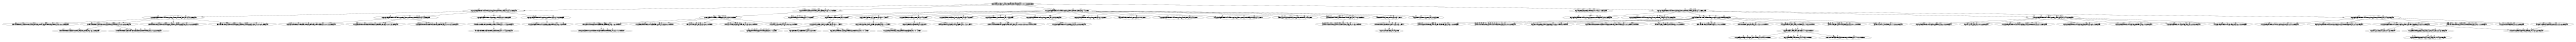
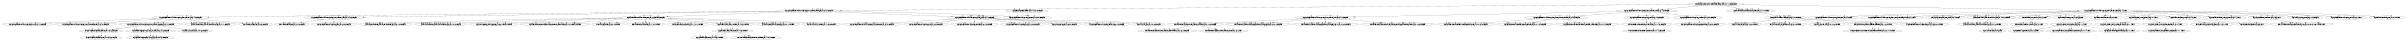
  digraph {
    "com.finalproject:SplitWiseTrackersample:jar:0.0.1-SNAPSHOT"
    "org.springframework.boot:spring-boot-starter-data-jpa:jar:3.4.2:compile"
    "org.springframework.boot:spring-boot-starter-web:jar:3.4.2:compile"
    "org.mariadb.jdbc:mariadb-java-client:jar:3.4.1:runtime"
    "org.springframework.boot:spring-boot-starter-test:jar:3.4.2:test"
    "org.springframework.boot:spring-boot-starter:jar:3.4.2:compile"
    "org.springframework.boot:spring-boot-starter-jdbc:jar:3.4.2:compile"
    "org.hibernate.orm:hibernate-core:jar:6.6.5.Final:compile"
-   "org.springframework.data:spring-data-jpa:jar:3.4.2:compile" [label="jar.springframework.data:spring-data-jpa:jar:3.4.2:compile"]
-   "org.springframework:spring-aspects:jar:6.2.2:compile" [label="org.springframework:spring-aspects:snakeyaml:6.2.2:compile"]
+   "org.springframework.data:spring-data-jpa:jar:3.4.2:compile"
+   "org.springframework:spring-aspects:jar:6.2.2:compile"
    "org.springframework.boot:spring-boot-starter-json:jar:3.4.2:compile"
    "org.springframework.boot:spring-boot-starter-tomcat:jar:3.4.2:compile"
    "org.springframework:spring-web:jar:6.2.2:compile"
    "org.springframework:spring-webmvc:jar:6.2.2:compile"
    "com.github.waffle:waffle-jna:jar:3.3.0:runtime"
    "org.springframework.boot:spring-boot-test:jar:3.4.2:test"
    "org.springframework.boot:spring-boot-test-autoconfigure:jar:3.4.2:test"
-   "com.jayway.jsonpath:json-path:jar:2.9.0:test" [label="com.jayway.jsonpath:json-path:external:2.9.0:test"]
+   "com.jayway.jsonpath:json-path:jar:2.9.0:test"
    "jakarta.xml.bind:jakarta.xml.bind-api:jar:4.0.2:runtime"
    "net.minidev:json-smart:jar:2.5.1:test"
    "org.assertj:assertj-core:jar:3.26.3:test"
-   "org.awaitility:awaitility:jar:4.2.2:test"
    "org.hamcrest:hamcrest:jar:2.2:test"
-   "org.junit.jupiter:junit-jupiter:jar:5.11.4:test" [label="org.junit.jupiter:jul-jupiter:jar:5.11.4:test"]
+   "org.junit.jupiter:junit-jupiter:jar:5.11.4:test"
    "org.mockito:mockito-core:jar:5.14.2:test"
    "org.mockito:mockito-junit-jupiter:jar:5.14.2:test"
    "org.skyscreamer:jsonassert:jar:1.5.3:test"
-   "org.springframework:spring-core:jar:6.2.2:compile"
+   "org.springframework:spring-core:jar:6.2.2:compile" [label="org.buddy:spring-core:jar:6.2.2:compile"]
    "org.springframework:spring-test:jar:6.2.2:test"
    "org.xmlunit:xmlunit-core:jar:2.10.0:test"
-   "org.springframework.boot:spring-boot:jar:3.4.2:compile" [label="org.springframework.sun:spring-boot:jar:3.4.2:compile"]
+   "org.springframework.boot:spring-boot:jar:3.4.2:compile"
    "org.springframework.boot:spring-boot-autoconfigure:jar:3.4.2:compile"
    "org.springframework.boot:spring-boot-starter-logging:jar:3.4.2:compile"
    "jakarta.annotation:jakarta.annotation-api:jar:2.1.1:compile"
-   "org.yaml:snakeyaml:jar:2.3:compile"
+   "org.yaml:snakeyaml:jar:2.3:compile" [label="org.zaxxer:snakeyaml:jar:2.3:compile"]
+   "com.zaxxer:HikariCP:jar:5.1.0:compile"
+   "org.springframework:spring-jdbc:jar:6.2.2:compile"
    "jakarta.persistence:jakarta.persistence-api:jar:3.1.0:compile"
    "jakarta.transaction:jakarta.transaction-api:jar:2.0.1:compile"
    "org.jboss.logging:jboss-logging:jar:3.6.1.Final:runtime"
    "org.hibernate.common:hibernate-commons-annotations:jar:7.0.3.Final:runtime"
-   "io.smallrye:jandex:jar:3.2.0:runtime" [label="io.smallrye:jandex:activation:3.2.0:runtime"]
+   "io.smallrye:jandex:jar:3.2.0:runtime"
    "com.fasterxml:classmate:jar:1.7.0:runtime"
-   "net.bytebuddy:byte-buddy:jar:1.15.11:runtime" [label="net.runtime:byte-buddy:jar:1.15.11:runtime"]
+   "net.bytebuddy:byte-buddy:jar:1.15.11:runtime"
    "org.glassfish.jaxb:jaxb-runtime:jar:4.0.5:runtime"
    "jakarta.inject:jakarta.inject-api:jar:2.0.1:runtime"
-   "org.antlr:antlr4-runtime:jar:4.13.0:compile" [label="jcl.antlr:antlr4-runtime:jar:4.13.0:compile"]
+   "org.antlr:antlr4-runtime:jar:4.13.0:compile"
    "org.springframework.data:spring-data-commons:jar:3.4.2:compile"
-   "org.springframework:spring-orm:jar:6.2.2:compile" [label="org.springframework:spring-jsonpath:jar:6.2.2:compile"]
+   "org.springframework:spring-orm:jar:6.2.2:compile"
    "org.springframework:spring-context:jar:6.2.2:compile"
    "org.springframework:spring-aop:jar:6.2.2:compile"
-   "org.springframework:spring-tx:jar:6.2.2:compile"
-   "org.springframework:spring-beans:jar:6.2.2:compile"
+   "org.springframework:spring-tx:jar:6.2.2:compile" [label="org.spring:spring-tx:jar:6.2.2:compile"]
+   "org.springframework:spring-beans:jar:6.2.2:compile" [label="org.springframework:spring-beans:log:6.2.2:compile"]
    "org.slf4j:slf4j-api:jar:2.0.16:compile"
    "com.fasterxml.jackson.core:jackson-databind:jar:2.18.2:compile"
    "com.fasterxml.jackson.datatype:jackson-datatype-jdk8:jar:2.18.2:compile"
    "com.fasterxml.jackson.datatype:jackson-datatype-jsr310:jar:2.18.2:compile"
    "com.fasterxml.jackson.module:jackson-module-parameter-names:jar:2.18.2:compile"
    "org.apache.tomcat.embed:tomcat-embed-core:jar:10.1.34:compile"
    "org.apache.tomcat.embed:tomcat-embed-el:jar:10.1.34:compile"
    "org.apache.tomcat.embed:tomcat-embed-websocket:jar:10.1.34:compile"
    "io.micrometer:micrometer-observation:jar:1.14.3:compile"
-   "org.springframework:spring-expression:jar:6.2.2:compile" [label="org.springframework:spring-expression:jar:6.2.2:names"]
+   "org.springframework:spring-expression:jar:6.2.2:compile"
    "net.java.dev.jna:jna:jar:5.13.0:runtime"
    "net.java.dev.jna:jna-platform:jar:5.13.0:runtime"
    "org.slf4j:jcl-over-slf4j:jar:2.0.16:runtime"
    "com.github.ben-manes.caffeine:caffeine:jar:3.1.8:runtime"
    "org.checkerframework:checker-qual:jar:3.32.0:runtime"
    "jakarta.activation:jakarta.activation-api:jar:2.1.3:runtime"
    "net.minidev:accessors-smart:jar:2.5.1:test"
    "org.junit.jupiter:junit-jupiter-api:jar:5.11.4:test"
+   "org.junit.jupiter:junit-jupiter-params:jar:5.11.4:test"
    "org.junit.jupiter:junit-jupiter-engine:jar:5.11.4:test"
    "net.bytebuddy:byte-buddy-agent:jar:1.15.11:test"
    "org.objenesis:objenesis:jar:3.3:test"
    "com.vaadin.external.google:android-json:jar:0.0.20131108.vaadin1:test"
-   "org.springframework:spring-jcl:jar:6.2.2:compile"
    "ch.qos.logback:logback-classic:jar:1.5.16:compile"
    "org.apache.logging.log4j:log4j-to-slf4j:jar:2.24.3:compile"
-   "org.slf4j:jul-to-slf4j:jar:2.0.16:compile" [label="org.slf4j:jul-to-slf4j:jar:2.0.16:tomcat"]
+   "org.slf4j:jul-to-slf4j:jar:2.0.16:compile"
    "org.glassfish.jaxb:jaxb-core:jar:4.0.5:runtime"
    "org.aspectj:aspectjweaver:jar:1.9.22.1:compile"
    "ch.qos.logback:logback-core:jar:1.5.16:compile"
    "org.apache.logging.log4j:log4j-api:jar:2.24.3:compile"
-   "org.eclipse.angus:angus-activation:jar:2.0.2:runtime"
    "org.glassfish.jaxb:txw2:jar:4.0.5:runtime"
    "com.sun.istack:istack-commons-runtime:jar:4.1.2:runtime"
    "com.fasterxml.jackson.core:jackson-annotations:jar:2.18.2:compile"
-   "com.fasterxml.jackson.core:jackson-core:jar:2.18.2:compile"
+   "com.fasterxml.jackson.core:jackson-core:jar:2.18.2:compile" [label="com.fasterxml.jackson.core:jackson-core:jar:2.18.2:test"]
    "io.micrometer:micrometer-commons:jar:1.14.3:compile"
    "com.google.errorprone:error_prone_annotations:jar:2.21.1:runtime"
    "org.ow2.asm:asm:jar:9.6:test"
    "org.opentest4j:opentest4j:jar:1.3.0:test"
    "org.junit.platform:junit-platform-commons:jar:1.11.4:test"
    "org.apiguardian:apiguardian-api:jar:1.1.2:test"
    "org.junit.platform:junit-platform-engine:jar:1.11.4:test"
    "com.finalproject:SplitWiseTrackersample:jar:0.0.1-SNAPSHOT" -> "org.springframework.boot:spring-boot-starter-data-jpa:jar:3.4.2:compile"
    "com.finalproject:SplitWiseTrackersample:jar:0.0.1-SNAPSHOT" -> "org.springframework.boot:spring-boot-starter-web:jar:3.4.2:compile"
    "com.finalproject:SplitWiseTrackersample:jar:0.0.1-SNAPSHOT" -> "org.mariadb.jdbc:mariadb-java-client:jar:3.4.1:runtime"
    "com.finalproject:SplitWiseTrackersample:jar:0.0.1-SNAPSHOT" -> "org.springframework.boot:spring-boot-starter-test:jar:3.4.2:test"
    "org.springframework.boot:spring-boot-starter-data-jpa:jar:3.4.2:compile" -> "org.springframework.boot:spring-boot-starter:jar:3.4.2:compile"
    "org.springframework.boot:spring-boot-starter-data-jpa:jar:3.4.2:compile" -> "org.springframework.boot:spring-boot-starter-jdbc:jar:3.4.2:compile"
    "org.springframework.boot:spring-boot-starter-data-jpa:jar:3.4.2:compile" -> "org.hibernate.orm:hibernate-core:jar:6.6.5.Final:compile"
    "org.springframework.boot:spring-boot-starter-data-jpa:jar:3.4.2:compile" -> "org.springframework.data:spring-data-jpa:jar:3.4.2:compile"
    "org.springframework.boot:spring-boot-starter-data-jpa:jar:3.4.2:compile" -> "org.springframework:spring-aspects:jar:6.2.2:compile"
    "org.springframework.boot:spring-boot-starter-web:jar:3.4.2:compile" -> "org.springframework.boot:spring-boot-starter-json:jar:3.4.2:compile"
    "org.springframework.boot:spring-boot-starter-web:jar:3.4.2:compile" -> "org.springframework.boot:spring-boot-starter-tomcat:jar:3.4.2:compile"
    "org.springframework.boot:spring-boot-starter-web:jar:3.4.2:compile" -> "org.springframework:spring-web:jar:6.2.2:compile"
    "org.springframework.boot:spring-boot-starter-web:jar:3.4.2:compile" -> "org.springframework:spring-webmvc:jar:6.2.2:compile"
    "org.mariadb.jdbc:mariadb-java-client:jar:3.4.1:runtime" -> "com.github.waffle:waffle-jna:jar:3.3.0:runtime"
    "org.springframework.boot:spring-boot-starter-test:jar:3.4.2:test" -> "org.springframework.boot:spring-boot-test:jar:3.4.2:test"
    "org.springframework.boot:spring-boot-starter-test:jar:3.4.2:test" -> "org.springframework.boot:spring-boot-test-autoconfigure:jar:3.4.2:test"
    "org.springframework.boot:spring-boot-starter-test:jar:3.4.2:test" -> "com.jayway.jsonpath:json-path:jar:2.9.0:test"
    "org.springframework.boot:spring-boot-starter-test:jar:3.4.2:test" -> "jakarta.xml.bind:jakarta.xml.bind-api:jar:4.0.2:runtime"
    "org.springframework.boot:spring-boot-starter-test:jar:3.4.2:test" -> "net.minidev:json-smart:jar:2.5.1:test"
    "org.springframework.boot:spring-boot-starter-test:jar:3.4.2:test" -> "org.assertj:assertj-core:jar:3.26.3:test"
-   "org.springframework.boot:spring-boot-starter-test:jar:3.4.2:test" -> "org.awaitility:awaitility:jar:4.2.2:test"
    "org.springframework.boot:spring-boot-starter-test:jar:3.4.2:test" -> "org.hamcrest:hamcrest:jar:2.2:test"
    "org.springframework.boot:spring-boot-starter-test:jar:3.4.2:test" -> "org.junit.jupiter:junit-jupiter:jar:5.11.4:test"
    "org.springframework.boot:spring-boot-starter-test:jar:3.4.2:test" -> "org.mockito:mockito-core:jar:5.14.2:test"
    "org.springframework.boot:spring-boot-starter-test:jar:3.4.2:test" -> "org.mockito:mockito-junit-jupiter:jar:5.14.2:test"
    "org.springframework.boot:spring-boot-starter-test:jar:3.4.2:test" -> "org.skyscreamer:jsonassert:jar:1.5.3:test"
    "org.springframework.boot:spring-boot-starter-test:jar:3.4.2:test" -> "org.springframework:spring-core:jar:6.2.2:compile"
    "org.springframework.boot:spring-boot-starter-test:jar:3.4.2:test" -> "org.springframework:spring-test:jar:6.2.2:test"
    "org.springframework.boot:spring-boot-starter-test:jar:3.4.2:test" -> "org.xmlunit:xmlunit-core:jar:2.10.0:test"
    "org.springframework.boot:spring-boot-starter:jar:3.4.2:compile" -> "org.springframework.boot:spring-boot:jar:3.4.2:compile"
    "org.springframework.boot:spring-boot-starter:jar:3.4.2:compile" -> "org.springframework.boot:spring-boot-autoconfigure:jar:3.4.2:compile"
    "org.springframework.boot:spring-boot-starter:jar:3.4.2:compile" -> "org.springframework.boot:spring-boot-starter-logging:jar:3.4.2:compile"
    "org.springframework.boot:spring-boot-starter:jar:3.4.2:compile" -> "jakarta.annotation:jakarta.annotation-api:jar:2.1.1:compile"
    "org.springframework.boot:spring-boot-starter:jar:3.4.2:compile" -> "org.yaml:snakeyaml:jar:2.3:compile"
+   "org.springframework.boot:spring-boot-starter-jdbc:jar:3.4.2:compile" -> "com.zaxxer:HikariCP:jar:5.1.0:compile"
+   "org.springframework.boot:spring-boot-starter-jdbc:jar:3.4.2:compile" -> "org.springframework:spring-jdbc:jar:6.2.2:compile"
    "org.hibernate.orm:hibernate-core:jar:6.6.5.Final:compile" -> "jakarta.persistence:jakarta.persistence-api:jar:3.1.0:compile"
    "org.hibernate.orm:hibernate-core:jar:6.6.5.Final:compile" -> "jakarta.transaction:jakarta.transaction-api:jar:2.0.1:compile"
    "org.hibernate.orm:hibernate-core:jar:6.6.5.Final:compile" -> "org.jboss.logging:jboss-logging:jar:3.6.1.Final:runtime"
    "org.hibernate.orm:hibernate-core:jar:6.6.5.Final:compile" -> "org.hibernate.common:hibernate-commons-annotations:jar:7.0.3.Final:runtime"
    "org.hibernate.orm:hibernate-core:jar:6.6.5.Final:compile" -> "io.smallrye:jandex:jar:3.2.0:runtime"
    "org.hibernate.orm:hibernate-core:jar:6.6.5.Final:compile" -> "com.fasterxml:classmate:jar:1.7.0:runtime"
    "org.hibernate.orm:hibernate-core:jar:6.6.5.Final:compile" -> "net.bytebuddy:byte-buddy:jar:1.15.11:runtime"
    "org.hibernate.orm:hibernate-core:jar:6.6.5.Final:compile" -> "org.glassfish.jaxb:jaxb-runtime:jar:4.0.5:runtime"
    "org.hibernate.orm:hibernate-core:jar:6.6.5.Final:compile" -> "jakarta.inject:jakarta.inject-api:jar:2.0.1:runtime"
    "org.hibernate.orm:hibernate-core:jar:6.6.5.Final:compile" -> "org.antlr:antlr4-runtime:jar:4.13.0:compile"
    "org.springframework.data:spring-data-jpa:jar:3.4.2:compile" -> "org.springframework.data:spring-data-commons:jar:3.4.2:compile"
    "org.springframework.data:spring-data-jpa:jar:3.4.2:compile" -> "org.springframework:spring-orm:jar:6.2.2:compile"
    "org.springframework.data:spring-data-jpa:jar:3.4.2:compile" -> "org.springframework:spring-context:jar:6.2.2:compile"
    "org.springframework.data:spring-data-jpa:jar:3.4.2:compile" -> "org.springframework:spring-aop:jar:6.2.2:compile"
    "org.springframework.data:spring-data-jpa:jar:3.4.2:compile" -> "org.springframework:spring-tx:jar:6.2.2:compile"
    "org.springframework.data:spring-data-jpa:jar:3.4.2:compile" -> "org.springframework:spring-beans:jar:6.2.2:compile"
    "org.springframework.data:spring-data-jpa:jar:3.4.2:compile" -> "org.slf4j:slf4j-api:jar:2.0.16:compile"
    "org.springframework.boot:spring-boot-starter-json:jar:3.4.2:compile" -> "com.fasterxml.jackson.core:jackson-databind:jar:2.18.2:compile"
    "org.springframework.boot:spring-boot-starter-json:jar:3.4.2:compile" -> "com.fasterxml.jackson.datatype:jackson-datatype-jdk8:jar:2.18.2:compile"
    "org.springframework.boot:spring-boot-starter-json:jar:3.4.2:compile" -> "com.fasterxml.jackson.datatype:jackson-datatype-jsr310:jar:2.18.2:compile"
    "org.springframework.boot:spring-boot-starter-json:jar:3.4.2:compile" -> "com.fasterxml.jackson.module:jackson-module-parameter-names:jar:2.18.2:compile"
    "org.springframework.boot:spring-boot-starter-tomcat:jar:3.4.2:compile" -> "org.apache.tomcat.embed:tomcat-embed-core:jar:10.1.34:compile"
    "org.springframework.boot:spring-boot-starter-tomcat:jar:3.4.2:compile" -> "org.apache.tomcat.embed:tomcat-embed-el:jar:10.1.34:compile"
    "org.springframework.boot:spring-boot-starter-tomcat:jar:3.4.2:compile" -> "org.apache.tomcat.embed:tomcat-embed-websocket:jar:10.1.34:compile"
    "org.springframework:spring-web:jar:6.2.2:compile" -> "io.micrometer:micrometer-observation:jar:1.14.3:compile"
    "org.springframework:spring-webmvc:jar:6.2.2:compile" -> "org.springframework:spring-expression:jar:6.2.2:compile"
    "com.github.waffle:waffle-jna:jar:3.3.0:runtime" -> "net.java.dev.jna:jna:jar:5.13.0:runtime"
    "com.github.waffle:waffle-jna:jar:3.3.0:runtime" -> "net.java.dev.jna:jna-platform:jar:5.13.0:runtime"
    "com.github.waffle:waffle-jna:jar:3.3.0:runtime" -> "org.slf4j:jcl-over-slf4j:jar:2.0.16:runtime"
    "com.github.waffle:waffle-jna:jar:3.3.0:runtime" -> "com.github.ben-manes.caffeine:caffeine:jar:3.1.8:runtime"
    "com.github.waffle:waffle-jna:jar:3.3.0:runtime" -> "org.checkerframework:checker-qual:jar:3.32.0:runtime"
    "jakarta.xml.bind:jakarta.xml.bind-api:jar:4.0.2:runtime" -> "jakarta.activation:jakarta.activation-api:jar:2.1.3:runtime"
    "net.minidev:json-smart:jar:2.5.1:test" -> "net.minidev:accessors-smart:jar:2.5.1:test"
    "org.hamcrest:hamcrest:jar:2.2:test" -> "org.junit.jupiter:junit-jupiter-api:jar:5.11.4:test"
+   "org.junit.jupiter:junit-jupiter:jar:5.11.4:test" -> "org.junit.jupiter:junit-jupiter-params:jar:5.11.4:test"
    "org.junit.jupiter:junit-jupiter:jar:5.11.4:test" -> "org.junit.jupiter:junit-jupiter-engine:jar:5.11.4:test"
    "org.mockito:mockito-core:jar:5.14.2:test" -> "net.bytebuddy:byte-buddy-agent:jar:1.15.11:test"
    "org.mockito:mockito-core:jar:5.14.2:test" -> "org.objenesis:objenesis:jar:3.3:test"
    "org.skyscreamer:jsonassert:jar:1.5.3:test" -> "com.vaadin.external.google:android-json:jar:0.0.20131108.vaadin1:test"
-   "org.springframework:spring-core:jar:6.2.2:compile" -> "org.springframework:spring-jcl:jar:6.2.2:compile"
    "org.springframework.boot:spring-boot-starter-logging:jar:3.4.2:compile" -> "ch.qos.logback:logback-classic:jar:1.5.16:compile"
    "org.springframework.boot:spring-boot-starter-logging:jar:3.4.2:compile" -> "org.apache.logging.log4j:log4j-to-slf4j:jar:2.24.3:compile"
    "org.springframework.boot:spring-boot-starter-logging:jar:3.4.2:compile" -> "org.slf4j:jul-to-slf4j:jar:2.0.16:compile"
    "org.glassfish.jaxb:jaxb-runtime:jar:4.0.5:runtime" -> "org.glassfish.jaxb:jaxb-core:jar:4.0.5:runtime"
    "com.fasterxml.jackson.core:jackson-databind:jar:2.18.2:compile" -> "com.fasterxml.jackson.core:jackson-annotations:jar:2.18.2:compile"
    "com.fasterxml.jackson.core:jackson-databind:jar:2.18.2:compile" -> "com.fasterxml.jackson.core:jackson-core:jar:2.18.2:compile"
    "io.micrometer:micrometer-observation:jar:1.14.3:compile" -> "io.micrometer:micrometer-commons:jar:1.14.3:compile"
    "com.github.ben-manes.caffeine:caffeine:jar:3.1.8:runtime" -> "com.google.errorprone:error_prone_annotations:jar:2.21.1:runtime"
    "net.minidev:accessors-smart:jar:2.5.1:test" -> "org.ow2.asm:asm:jar:9.6:test"
    "org.junit.jupiter:junit-jupiter-api:jar:5.11.4:test" -> "org.opentest4j:opentest4j:jar:1.3.0:test"
    "org.junit.jupiter:junit-jupiter-api:jar:5.11.4:test" -> "org.junit.platform:junit-platform-commons:jar:1.11.4:test"
    "org.junit.jupiter:junit-jupiter-api:jar:5.11.4:test" -> "org.apiguardian:apiguardian-api:jar:1.1.2:test"
    "org.junit.jupiter:junit-jupiter-engine:jar:5.11.4:test" -> "org.junit.platform:junit-platform-engine:jar:1.11.4:test"
-   "ch.qos.logback:logback-core:jar:1.5.16:compile" -> "ch.qos.logback:logback-classic:jar:1.5.16:compile"
+   "ch.qos.logback:logback-classic:jar:1.5.16:compile" -> "ch.qos.logback:logback-core:jar:1.5.16:compile"
    "org.apache.logging.log4j:log4j-to-slf4j:jar:2.24.3:compile" -> "org.apache.logging.log4j:log4j-api:jar:2.24.3:compile"
-   "org.glassfish.jaxb:jaxb-core:jar:4.0.5:runtime" -> "org.eclipse.angus:angus-activation:jar:2.0.2:runtime"
    "org.glassfish.jaxb:jaxb-core:jar:4.0.5:runtime" -> "org.glassfish.jaxb:txw2:jar:4.0.5:runtime"
    "org.glassfish.jaxb:jaxb-core:jar:4.0.5:runtime" -> "com.sun.istack:istack-commons-runtime:jar:4.1.2:runtime"
    "org.aspectj:aspectjweaver:jar:1.9.22.1:compile" -> "org.springframework:spring-aspects:jar:6.2.2:compile"
  }
